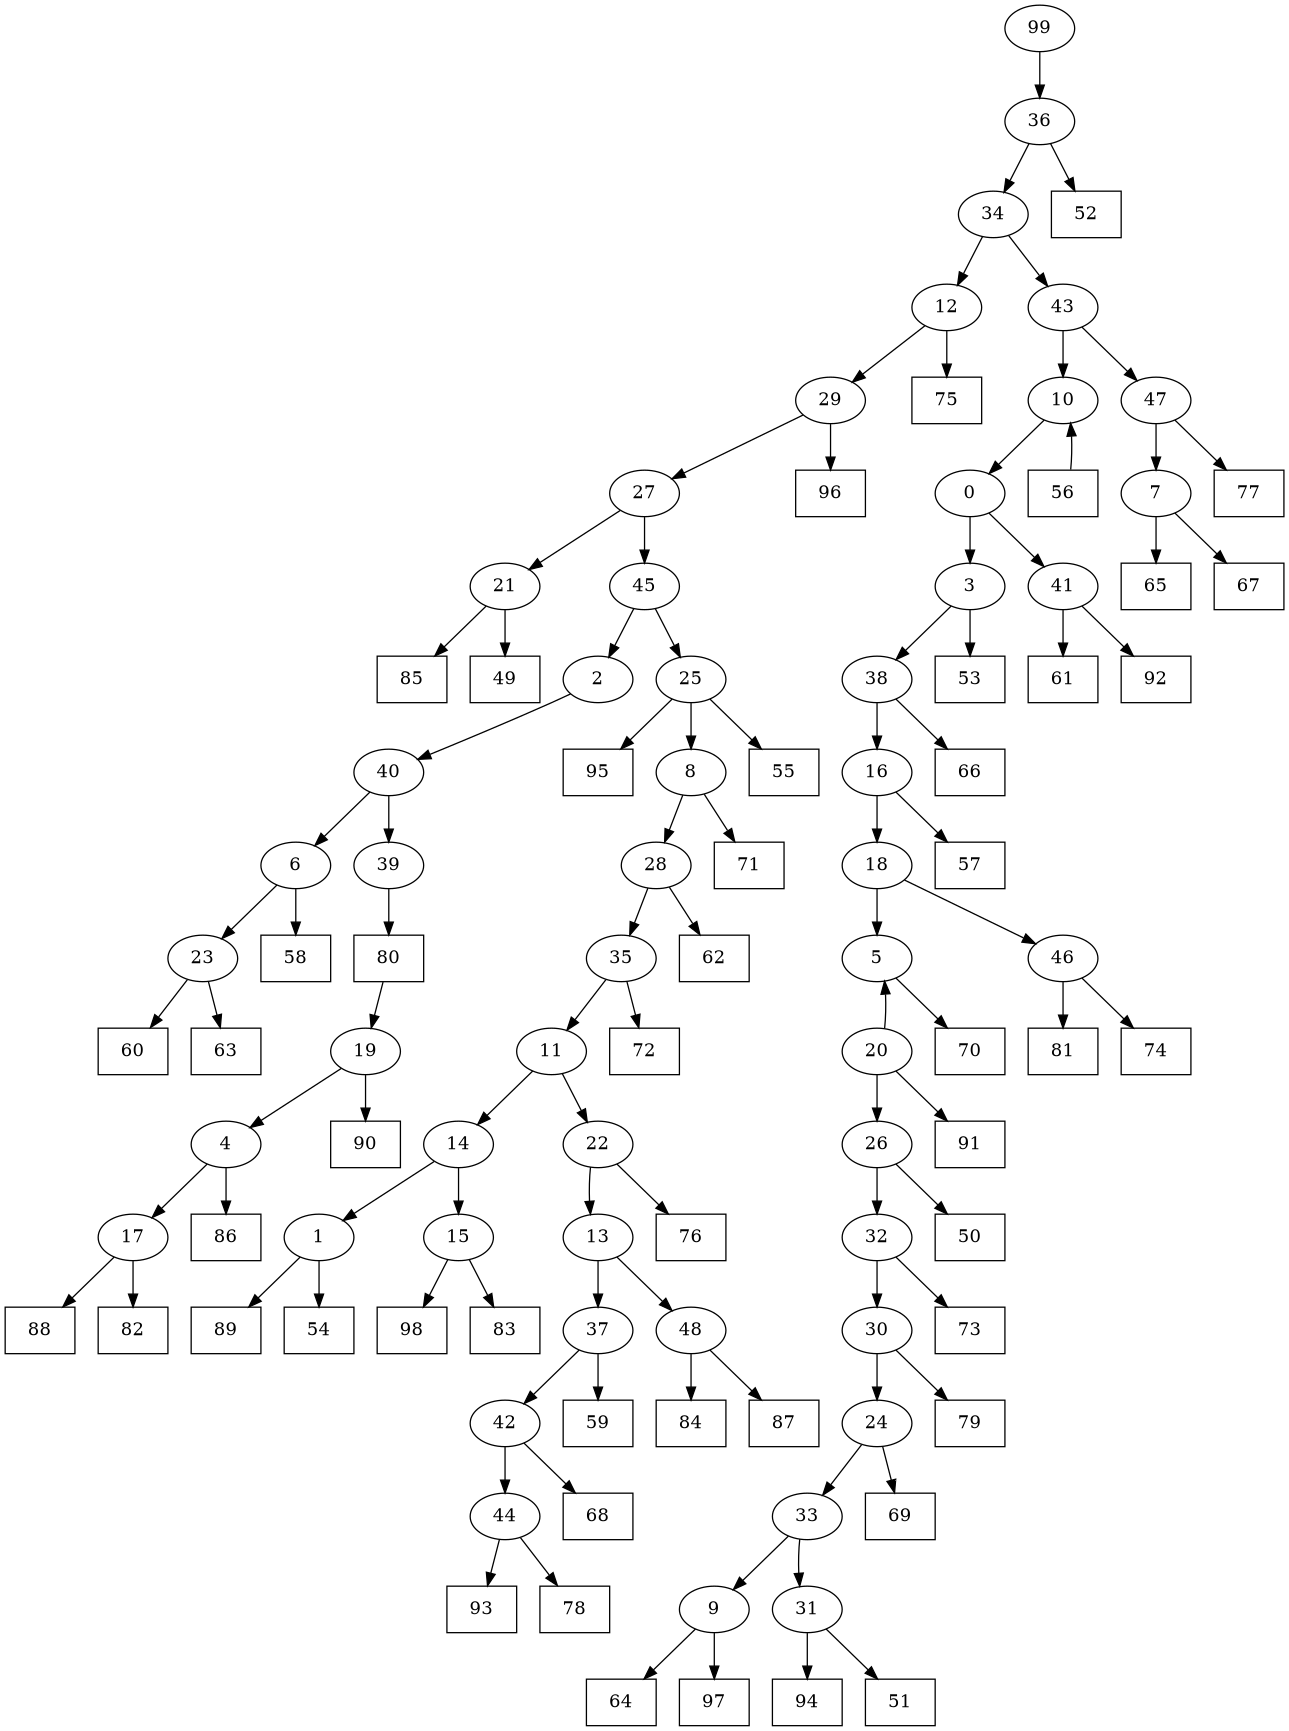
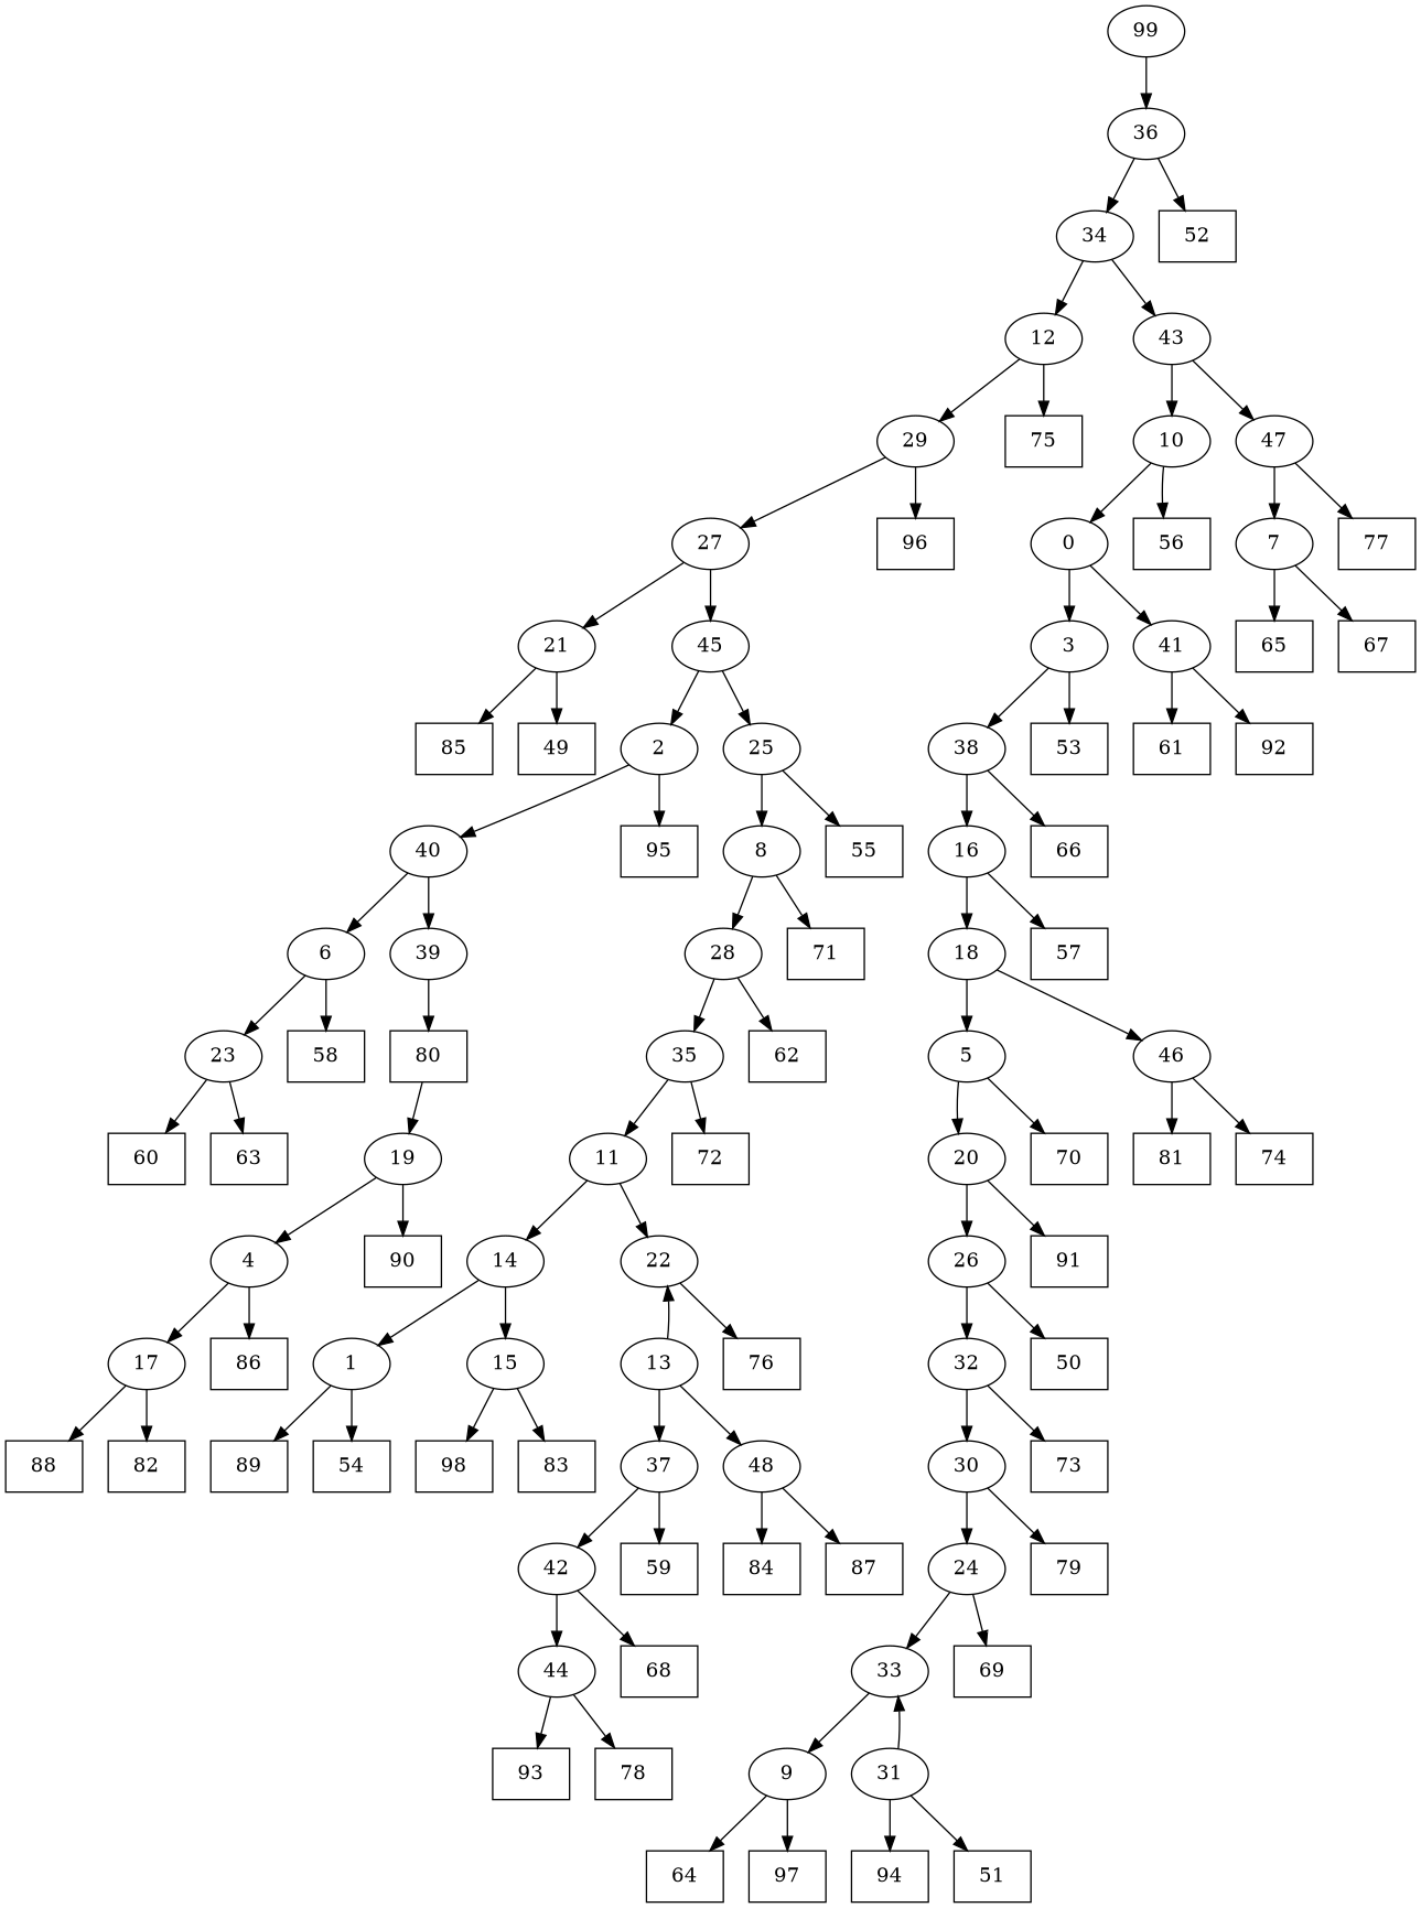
  digraph {
    n1 [label=0]
    n2 [label=3]
    n3 [label=41]
    n4 [label=38]
    n5 [label=53 shape=box]
    n6 [label=61 shape=box]
    n7 [label=92 shape=box]
    n8 [label=1]
    n9 [label=89 shape=box]
    n10 [label=54 shape=box]
    n11 [label=2]
    n12 [label=40]
    n13 [label=95 shape=box]
    n14 [label=6]
    n15 [label=39]
    n16 [label=16]
    n17 [label=66 shape=box]
    n18 [label=4]
    n19 [label=17]
    n20 [label=86 shape=box]
    n21 [label=88 shape=box]
    n22 [label=82 shape=box]
    n23 [label=5]
    n24 [label=20]
    n25 [label=70 shape=box]
    n26 [label=26]
    n27 [label=91 shape=box]
    n28 [label=23]
    n29 [label=58 shape=box]
    n30 [label=60 shape=box]
    n31 [label=63 shape=box]
    n32 [label=7]
    n33 [label=65 shape=box]
    n34 [label=67 shape=box]
    n35 [label=8]
    n36 [label=28]
    n37 [label=71 shape=box]
    n38 [label=35]
    n39 [label=62 shape=box]
    n40 [label=9]
    n41 [label=64 shape=box]
    n42 [label=97 shape=box]
    n43 [label=10]
    n44 [label=56 shape=box]
    n45 [label=11]
    n46 [label=14]
    n47 [label=22]
    n48 [label=15]
    n49 [label=13]
    n50 [label=76 shape=box]
    n51 [label=12]
    n52 [label=29]
    n53 [label=75 shape=box]
    n54 [label=27]
    n55 [label=96 shape=box]
    n56 [label=37]
    n57 [label=48]
    n58 [label=42]
    n59 [label=59 shape=box]
    n60 [label=84 shape=box]
    n61 [label=87 shape=box]
    n62 [label=98 shape=box]
    n63 [label=83 shape=box]
    n64 [label=18]
    n65 [label=57 shape=box]
    n66 [label=46]
    n67 [label=81 shape=box]
    n68 [label=74 shape=box]
    n69 [label=19]
    n70 [label=90 shape=box]
    n71 [label=32]
    n72 [label=50 shape=box]
    n73 [label=21]
    n74 [label=85 shape=box]
    n75 [label=49 shape=box]
    n76 [label=24]
    n77 [label=33]
    n78 [label=69 shape=box]
    n79 [label=31]
    n80 [label=25]
    n81 [label=55 shape=box]
    n82 [label=30]
    n83 [label=73 shape=box]
    n84 [label=45]
    n85 [label=72 shape=box]
    n86 [label=79 shape=box]
    n87 [label=94 shape=box]
    n88 [label=51 shape=box]
    n89 [label=34]
    n90 [label=43]
    n91 [label=47]
    n92 [label=36]
    n93 [label=52 shape=box]
    n94 [label=44]
    n95 [label=68 shape=box]
    n96 [label=80 shape=box]
    n97 [label=93 shape=box]
    n98 [label=78 shape=box]
    n99 [label=77 shape=box]
    n100 [label=99]
    n1 -> n2
    n1 -> n3
    n2 -> n4
    n2 -> n5
    n3 -> n6
    n3 -> n7
    n4 -> n16
    n4 -> n17
    n8 -> n9
    n8 -> n10
    n11 -> n12
-   n80 -> n13
+   n11 -> n13
    n12 -> n14
    n12 -> n15
    n14 -> n28
    n14 -> n29
    n15 -> n96
    n16 -> n64
    n16 -> n65
    n18 -> n19
    n18 -> n20
    n19 -> n21
    n19 -> n22
-   n24 -> n23
+   n23 -> n24
    n23 -> n25
    n24 -> n26
    n24 -> n27
    n26 -> n71
    n26 -> n72
    n28 -> n30
    n28 -> n31
    n32 -> n33
    n32 -> n34
    n35 -> n36
    n35 -> n37
    n36 -> n38
    n36 -> n39
    n38 -> n45
    n38 -> n85
    n40 -> n41
    n40 -> n42
    n43 -> n1
-   n44 -> n43
+   n43 -> n44
    n45 -> n46
    n45 -> n47
    n46 -> n8
    n46 -> n48
-   n47 -> n49
+   n49 -> n47
    n47 -> n50
    n48 -> n62
    n48 -> n63
    n49 -> n56
    n49 -> n57
    n51 -> n52
    n51 -> n53
    n52 -> n54
    n52 -> n55
    n54 -> n73
    n54 -> n84
    n56 -> n58
    n56 -> n59
    n57 -> n60
    n57 -> n61
    n58 -> n94
    n58 -> n95
    n64 -> n23
    n64 -> n66
    n66 -> n67
    n66 -> n68
    n69 -> n18
    n69 -> n70
    n71 -> n82
    n71 -> n83
    n73 -> n74
    n73 -> n75
    n76 -> n77
    n76 -> n78
    n77 -> n40
-   n77 -> n79
+   n79 -> n77
    n79 -> n87
    n79 -> n88
    n80 -> n35
    n80 -> n81
    n82 -> n76
    n82 -> n86
    n84 -> n11
    n84 -> n80
    n89 -> n51
    n89 -> n90
    n90 -> n43
    n90 -> n91
    n91 -> n32
    n91 -> n99
    n92 -> n89
    n92 -> n93
    n94 -> n97
    n94 -> n98
    n96 -> n69
    n100 -> n92
  }
